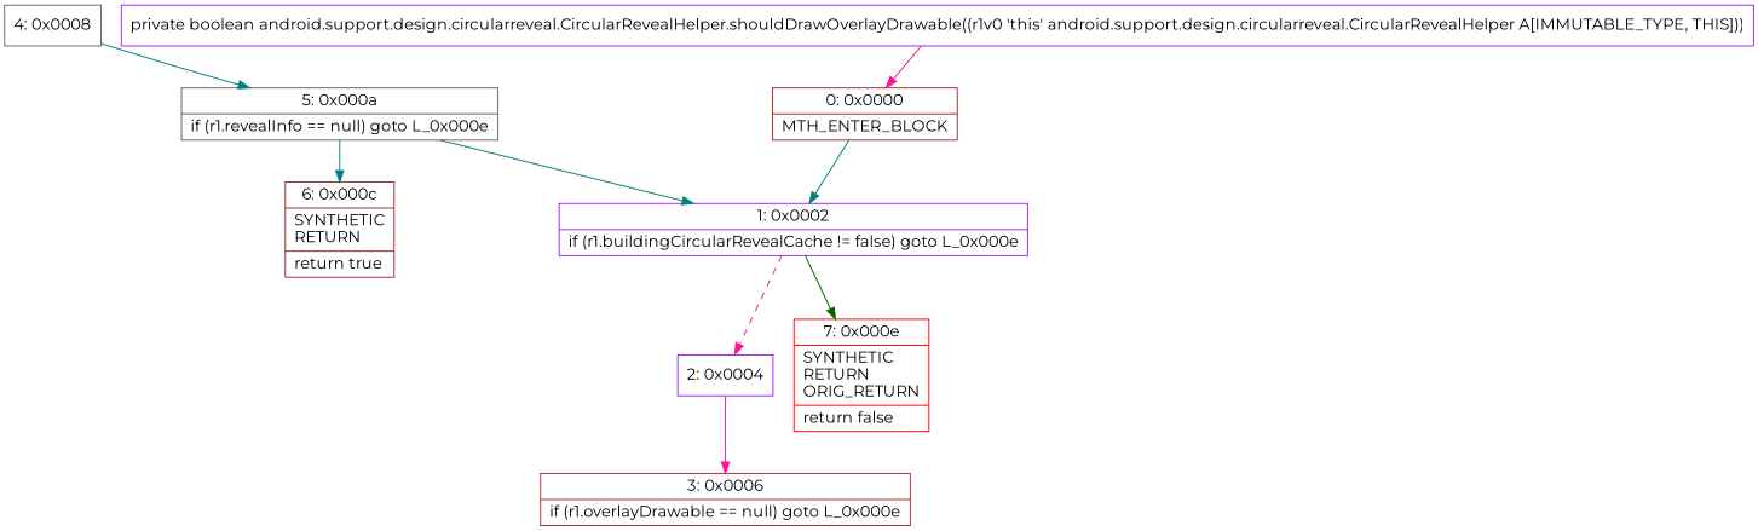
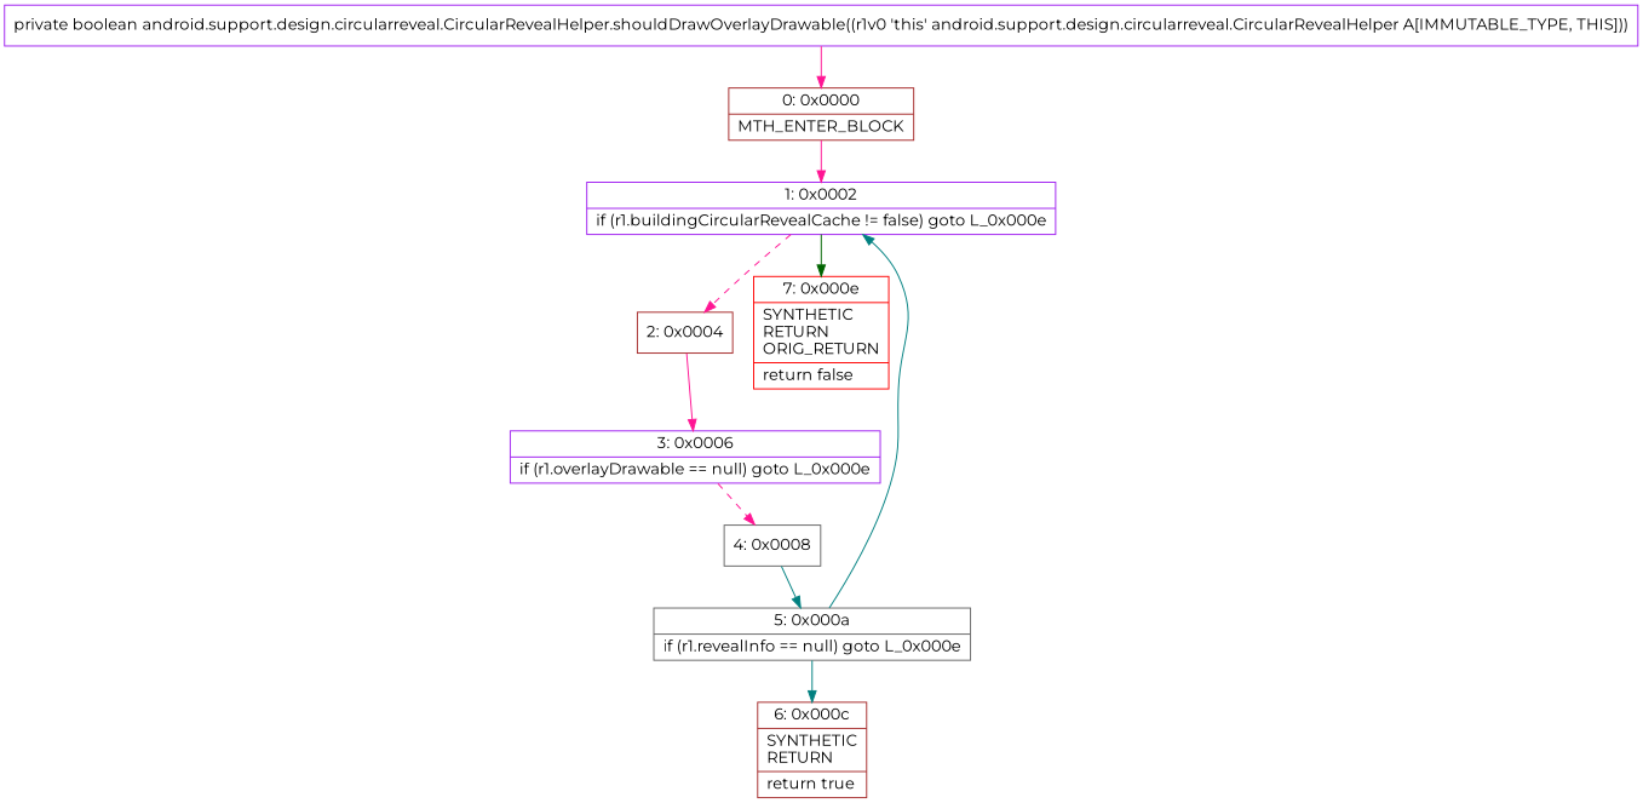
  digraph {
    fontname=Montserrat
    node [color=brown fontname=Montserrat shape=record]
    edge [color=teal fontname=Montserrat]
    n1 [label="{0\:\ 0x0000|MTH_ENTER_BLOCK\l}"]
    n2 [color=purple label="{1\:\ 0x0002|if (r1.buildingCircularRevealCache != false) goto L_0x000e\l}"]
-   n3 [color=purple label="{2\:\ 0x0004}"]
+   n3 [label="{2\:\ 0x0004}"]
    n4 [color=red label="{7\:\ 0x000e|SYNTHETIC\lRETURN\lORIG_RETURN\l|return false\l}"]
-   n5 [label="{3\:\ 0x0006|if (r1.overlayDrawable == null) goto L_0x000e\l}"]
+   n5 [color=purple label="{3\:\ 0x0006|if (r1.overlayDrawable == null) goto L_0x000e\l}"]
    n6 [color=gray40 label="{4\:\ 0x0008}"]
    n7 [color=gray40 label="{5\:\ 0x000a|if (r1.revealInfo == null) goto L_0x000e\l}"]
    n8 [label="{6\:\ 0x000c|SYNTHETIC\lRETURN\l|return true\l}"]
    n9 [color=purple label="{private boolean android.support.design.circularreveal.CircularRevealHelper.shouldDrawOverlayDrawable((r1v0 'this' android.support.design.circularreveal.CircularRevealHelper A[IMMUTABLE_TYPE, THIS])) }"]
-   n1 -> n2
+   n1 -> n2 [color=deeppink]
    n2 -> n3 [color=deeppink style=dashed]
    n2 -> n4 [color=darkgreen]
    n3 -> n5 [color=deeppink]
+   n5 -> n6 [color=deeppink style=dashed]
    n6 -> n7
    n7 -> n2
    n7 -> n8 [style=solid]
    n9 -> n1 [color=deeppink]
  }
